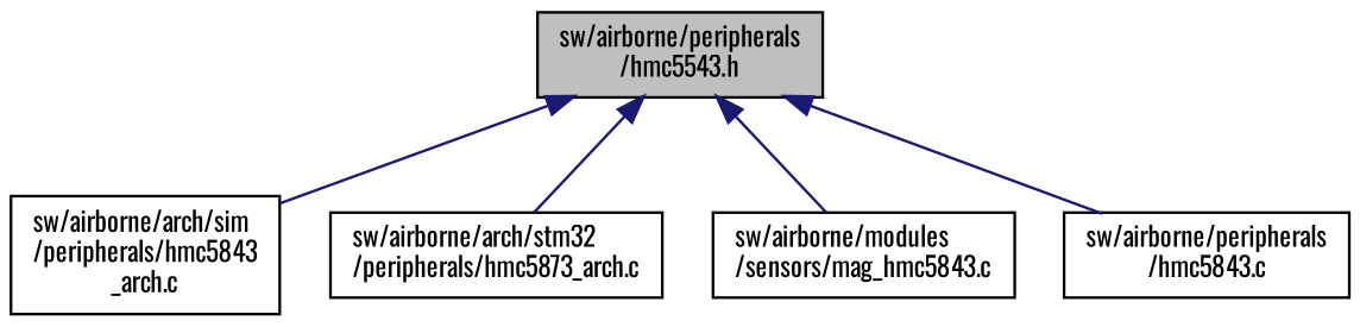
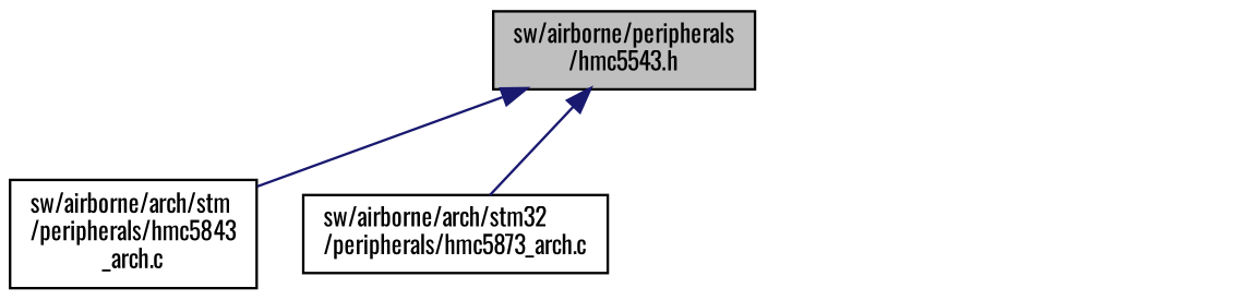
  digraph {
    fontname=Oswald
    node [color=black fillcolor=white fontname=Oswald fontsize=10 shape=record style=filled]
    edge [color=midnightblue dir=back fontname=Oswald fontsize=10 labelfontname=FreeSans labelfontsize=10 style=solid]
    n1 [fillcolor=grey75 fontcolor=black height=0.2 label="sw/airborne/peripherals\l/hmc5543.h" width=0.4]
-   n2 [height=0.2 label="sw/airborne/arch/sim\l/peripherals/hmc5843\l_arch.c" width=0.4]
+   n2 [height=0.2 label="sw/airborne/arch/stm\l/peripherals/hmc5843\l_arch.c" width=0.4]
    n3 [height=0.2 label="sw/airborne/arch/stm32\l/peripherals/hmc5873_arch.c" width=0.4]
-   n4 [height=0.2 label="sw/airborne/modules\l/sensors/mag_hmc5843.c" width=0.4]
-   n5 [height=0.2 label="sw/airborne/peripherals\l/hmc5843.c" width=0.4]
    n1 -> n2
    n1 -> n3
-   n1 -> n4
-   n1 -> n5
  }
